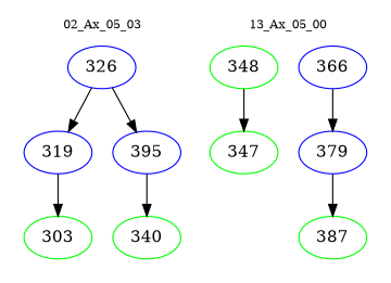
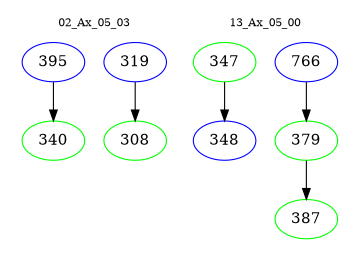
  digraph {
    node [color=blue]
    edge [color=black]
-   n1 [label=326]
    n2 [label=319]
    n3 [label=395]
-   n4 [color=green label=303]
+   n4 [color=green label=308]
    n5 [color=green label=340]
-   n6 [label=366]
-   n7 [color=green label=348]
-   n8 [label=379]
+   n6 [label=766]
+   n7 [label=348]
+   n8 [color=green label=379]
    n9 [color=green label=347]
    n10 [color=green label=387]
    subgraph cluster_1 {
      color=white
      fontsize=10
      label="02_Ax_05_03"
-     n1
      n2
      n3
      n4
      n5
    }
    subgraph cluster_2 {
      color=white
      fontsize=10
      label="13_Ax_05_00"
      n6
      n7
      n8
      n9
      n10
    }
-   n1 -> n2
-   n1 -> n3
    n2 -> n4
    n3 -> n5
    n6 -> n8
-   n7 -> n9
+   n9 -> n7
    n8 -> n10
  }
